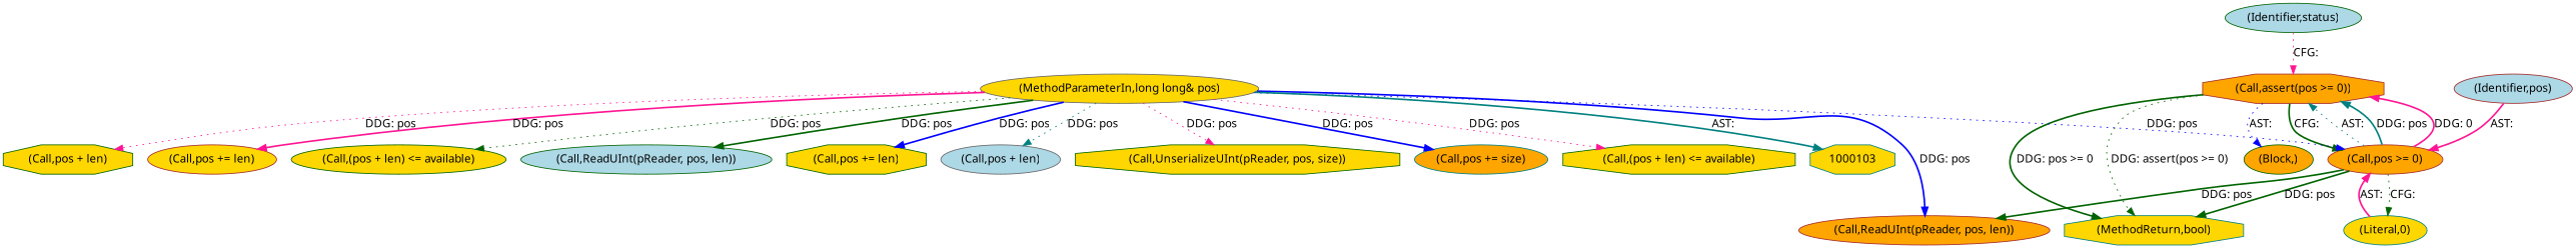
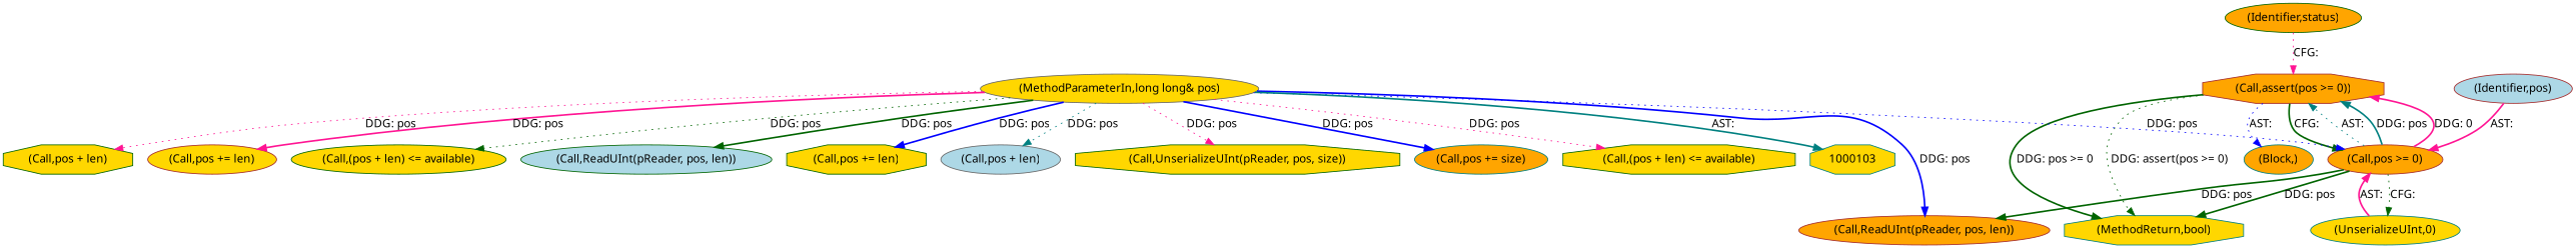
  digraph {
    fontname="Noto Sans"
    node [color=darkgreen fillcolor=gold fontname="Noto Sans" shape=ellipse style=filled]
    edge [color=darkgreen fontname="Noto Sans" style=bold]
    n1 [color=brown fillcolor=orange label="(Call,assert(pos >= 0))" shape=octagon]
    n2 [color=brown fillcolor=orange label="(Call,pos >= 0)"]
-   n3 [fillcolor=orange label="(Block,)"]
+   n3 [color=teal fillcolor=orange label="(Block,)"]
    n4 [color=teal label="(MethodReturn,bool)" shape=octagon]
-   n5 [color=teal label="(Literal,0)"]
+   n5 [color=teal label="(UnserializeUInt,0)"]
    n6 [color=brown fillcolor=orange label="(Call,ReadUInt(pReader, pos, len))"]
    n7 [color=gray40 label="(MethodParameterIn,long long& pos)"]
    n8 [label="(Call,pos + len)" shape=octagon]
    n9 [color=brown label="(Call,pos += len)"]
    n10 [label="(Call,(pos + len) <= available)"]
    n11 [fillcolor=lightblue label="(Call,ReadUInt(pReader, pos, len))"]
    n12 [label="(Call,pos += len)" shape=octagon]
    n13 [color=gray40 fillcolor=lightblue label="(Call,pos + len)"]
    n14 [label="(Call,UnserializeUInt(pReader, pos, size))" shape=octagon]
    n15 [color=teal fillcolor=orange label="(Call,pos += size)"]
    n16 [label="(Call,(pos + len) <= available)" shape=octagon]
    1000103 [color=teal shape=octagon]
    n18 [color=brown fillcolor=lightblue label="(Identifier,pos)"]
-   n19 [fillcolor=lightblue label="(Identifier,status)"]
+   n19 [fillcolor=orange label="(Identifier,status)"]
    n1 -> n2 [label="CFG: "]
    n1 -> n3 [color=blue label="AST: " style=dotted]
    n1 -> n4 [label="DDG: pos >= 0"]
    n1 -> n4 [label="DDG: assert(pos >= 0)" style=dotted]
    n2 -> n1 [color=teal label="AST: " style=dotted]
    n2 -> n1 [color=teal label="DDG: pos"]
    n2 -> n1 [color=deeppink label="DDG: 0"]
    n2 -> n4 [label="DDG: pos"]
    n2 -> n5 [label="CFG: " style=dotted]
    n2 -> n6 [label="DDG: pos"]
    n5 -> n2 [color=deeppink label="AST: "]
    n7 -> n2 [color=blue label="DDG: pos" style=dotted]
    n7 -> n6 [color=blue label="DDG: pos"]
    n7 -> n8 [color=deeppink label="DDG: pos" style=dotted]
    n7 -> n9 [color=deeppink label="DDG: pos"]
    n7 -> n10 [label="DDG: pos" style=dotted]
    n7 -> n11 [label="DDG: pos"]
    n7 -> n12 [color=blue label="DDG: pos"]
    n7 -> n13 [color=teal label="DDG: pos" style=dotted]
    n7 -> n14 [color=deeppink label="DDG: pos" style=dotted]
    n7 -> n15 [color=blue label="DDG: pos"]
    n7 -> n16 [color=deeppink label="DDG: pos" style=dotted]
    n7 -> 1000103 [color=teal label="AST: "]
    n18 -> n2 [color=deeppink label="AST: "]
    n19 -> n1 [color=deeppink label="CFG: " style=dotted]
  }
